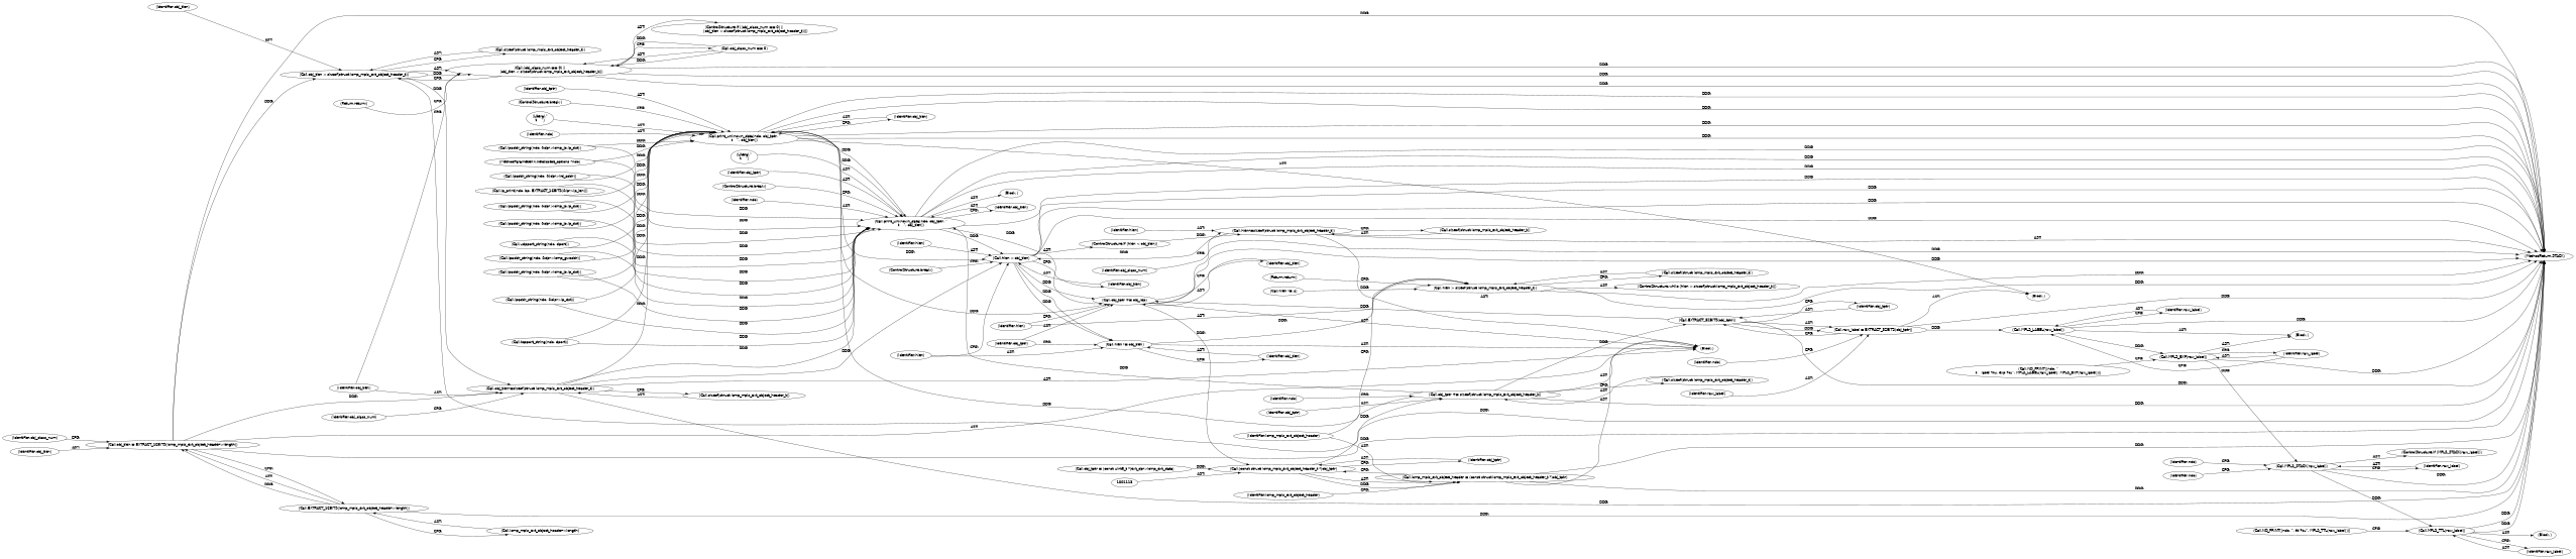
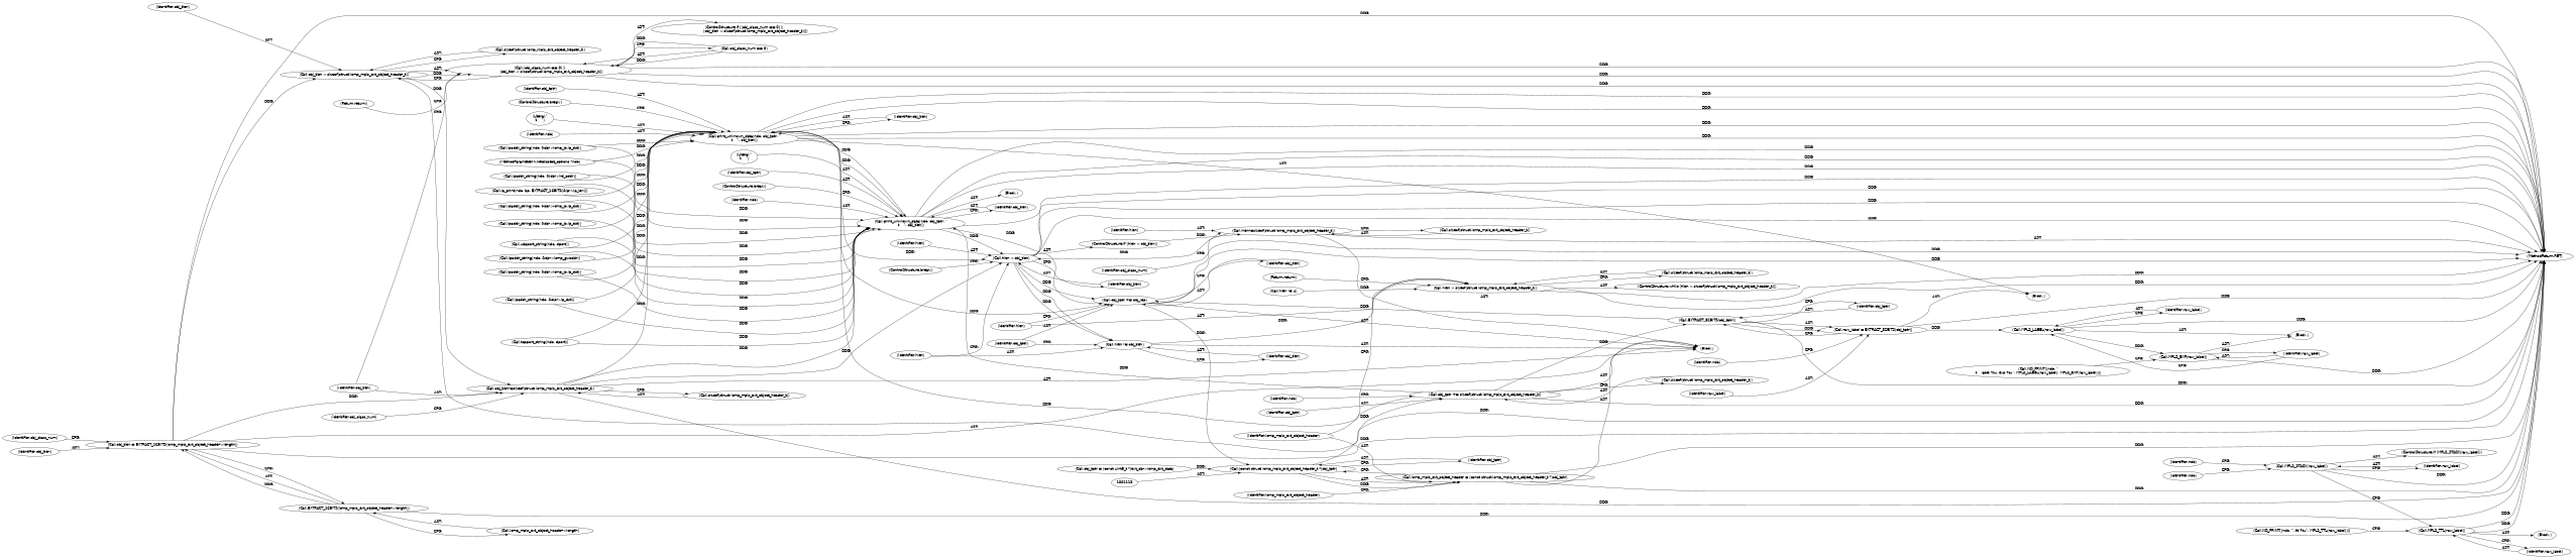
  digraph {
    fontname="DejaVu Sans"
    rankdir=LR
    node [fontname="DejaVu Sans"]
    edge [fontname="DejaVu Sans"]
    n1 [label="(Call,obj_tlen < sizeof(struct icmp_mpls_ext_object_header_t))"]
    n2 [label="(Call,(obj_class_num == 0) ||\n                    (obj_tlen < sizeof(struct icmp_mpls_ext_object_header_t)))"]
    n3 [label="(Call,obj_tlen-=sizeof(struct icmp_mpls_ext_object_header_t))"]
-   n4 [label="(MethodReturn,STACK)"]
+   n4 [label="(MethodReturn,RET)"]
    n5 [label="(Call,sizeof(struct icmp_mpls_ext_object_header_t))"]
    n6 [label="(ControlStructure,if ((obj_class_num == 0) ||\n                    (obj_tlen < sizeof(struct icmp_mpls_ext_object_header_t))))"]
    n7 [label="(Call,obj_class_num == 0)"]
    n8 [label="(Block,)"]
    n9 [label="(Call,print_unknown_data(ndo, obj_tptr, \"\n\t    \", obj_tlen))"]
    n10 [label="(Call,print_unknown_data(ndo, obj_tptr, \"\n\t    \", obj_tlen))"]
    n11 [label="(Call,hlen < obj_tlen)"]
    n12 [label="(Call,sizeof(struct icmp_mpls_ext_object_header_t))"]
    n13 [label="(Call,obj_tlen = EXTRACT_16BITS(icmp_mpls_ext_object_header->length))"]
    n14 [label="(Call,EXTRACT_16BITS(icmp_mpls_ext_object_header->length))"]
    n15 [label="(Call,icmp_mpls_ext_object_header->length)"]
    n16 [label="(Call,obj_tptr += obj_idp)"]
    n17 [label="(Block,)"]
    n18 [label="(Identifier,obj_tlen)"]
    n19 [label="(Block,)"]
    n20 [label="(Identifier,obj_tlen)"]
    n21 [label="(Call,hlen -= obj_tlen)"]
    n22 [label="(Identifier,obj_tlen)"]
    n23 [label="(ControlStructure,if (hlen < obj_tlen))"]
    n24 [label="(Call,(const struct icmp_mpls_ext_object_header_t *)obj_tptr)"]
    n25 [label="(Identifier,obj_tlen)"]
    n26 [label="(Call,hlen > sizeof(struct icmp_mpls_ext_object_header_t))"]
    n27 [label="(Identifier,obj_tlen)"]
    n28 [label="(Call,hlen-=sizeof(struct icmp_mpls_ext_object_header_t))"]
    n29 [label="(Call,sizeof(struct icmp_mpls_ext_object_header_t))"]
    n30 [label="(ControlStructure,while (hlen > sizeof(struct icmp_mpls_ext_object_header_t)))"]
    n31 [label="(Call,sizeof(struct icmp_mpls_ext_object_header_t))"]
    n32 [label="(Call,icmp_mpls_ext_object_header = (const struct icmp_mpls_ext_object_header_t *)obj_tptr)"]
    n33 [label="(Call,obj_tptr += sizeof(struct icmp_mpls_ext_object_header_t))"]
    n34 [label="(Identifier,obj_tptr)"]
    n35 [label="(Call,EXTRACT_32BITS(obj_tptr))"]
    n36 [label="(Call,sizeof(struct icmp_mpls_ext_object_header_t))"]
    n37 [label="(Call,raw_label = EXTRACT_32BITS(obj_tptr))"]
    n38 [label="(Identifier,obj_tptr)"]
    n39 [label="(Call,MPLS_LABEL(raw_label))"]
    n40 [label="(Call,MPLS_EXP(raw_label))"]
    n41 [label="(Block,)"]
    n42 [label="(Identifier,raw_label)"]
    n43 [label="(Call,MPLS_STACK(raw_label))"]
    n44 [label="(Identifier,raw_label)"]
    n45 [label="(Call,MPLS_TTL(raw_label))"]
    n46 [label="(Identifier,raw_label)"]
    n47 [label="(ControlStructure,if (MPLS_STACK(raw_label)))"]
    n48 [label="(Identifier,raw_label)"]
    n49 [label="(Block,)"]
    n50 [label="(Return,return;)"]
    n51 [label="(Identifier,obj_class_num)"]
    n52 [label="(Call,ipaddr_string(ndo, &dp->icmp_ip.ip_dst))"]
    n53 [label="(ControlStructure,break;)"]
    n54 [label="(Call,hlen -= 4)"]
    n55 [label="(Call,ND_PRINT((ndo, \"\n\t    label %u, exp %u\", MPLS_LABEL(raw_label), MPLS_EXP(raw_label))))"]
    n56 [label="(Identifier,obj_tlen)"]
    n57 [label="(Call,ipaddr_string(ndo, &dp->icmp_gwaddr))"]
    n58 [label="(Return,return;)"]
    n59 [label="(Identifier,icmp_mpls_ext_object_header)"]
    n60 [label="(Identifier,raw_label)"]
    n61 [label="(Identifier,ndo)"]
    n62 [label="(Call,ipaddr_string(ndo, &dp->icmp_ip.ip_dst))"]
    n63 [label="(Identifier,ndo)"]
    n64 [label="(Identifier,hlen)"]
    n65 [label="(Identifier,hlen)"]
    n66 [label="(Identifier,obj_class_num)"]
    n67 [label="(Call,ipaddr_string(ndo, &oip->ip_dst))"]
    n68 [label="(Call,ipaddr_string(ndo, &dp->icmp_ip.ip_dst))"]
    n69 [label="(Call,udpport_string(ndo, dport))"]
    n70 [label="(Identifier,obj_tlen)"]
    n71 [label="(Call,obj_tptr = (const uint8_t *)ext_dp->icmp_ext_data)"]
    n72 [label="(Identifier,obj_tptr)"]
    n73 [label="(Literal,\"\n\t    \")"]
    n74 [label="(Identifier,obj_class_num)"]
    n75 [label="(Call,ipaddr_string(ndo, &dp->icmp_ip.ip_dst))"]
    n76 [label="(Identifier,icmp_mpls_ext_object_header)"]
    n77 [label="(Call,ND_PRINT((ndo, \", ttl %u\", MPLS_TTL(raw_label))))"]
    n78 [label="(Identifier,ndo)"]
    n79 [label="(ControlStructure,break;)"]
    n80 [label="(Identifier,obj_tptr)"]
    n81 [label="(Literal,\"\n\t    \")"]
    n82 [label="(Identifier,hlen)"]
    n83 [label="(Identifier,hlen)"]
    n84 [label="(Call,ipaddr_string(ndo, &idp->ird_addr))"]
    n85 [label="(Identifier,obj_tptr)"]
    n86 [label="(Call,ip_print(ndo, bp, EXTRACT_16BITS(&ip->ip_len)))"]
    n87 [label="(Identifier,ndo)"]
    n88 [label="(Identifier,obj_tptr)"]
    n89 [label="(Identifier,obj_tlen)"]
    n90 [label="(Call,tcpport_string(ndo, dport))"]
    n91 [label="(ControlStructure,break;)"]
    n92 [label="(Identifier,ndo)"]
    n93 [label="(Identifier,ndo)"]
    n94 [label="(MethodParameterIn,netdissect_options *ndo)"]
    1001113
    n1 -> n2 [label="AST: "]
    n1 -> n2 [label="DDG: "]
    n1 -> n3 [label="DDG: "]
    n1 -> n4 [label="DDG: "]
    n1 -> n5 [label="CFG: "]
    n2 -> n1 [label="CFG: "]
    n2 -> n4 [label="DDG: "]
    n2 -> n4 [label="DDG: "]
    n2 -> n4 [label="DDG: "]
    n2 -> n6 [label="AST: "]
    n2 -> n7 [label="CFG: "]
    n3 -> n4 [label="DDG: "]
    n3 -> n8 [label="AST: "]
    n3 -> n9 [label="DDG: "]
    n3 -> n10 [label="DDG: "]
    n3 -> n11 [label="DDG: "]
    n3 -> n12 [label="CFG: "]
    n5 -> n1 [label="AST: "]
    n7 -> n2 [label="AST: "]
    n7 -> n2 [label="DDG: "]
    n7 -> n2 [label="DDG: "]
    n9 -> n4 [label="DDG: "]
    n9 -> n4 [label="DDG: "]
    n9 -> n4 [label="DDG: "]
    n9 -> n4 [label="DDG: "]
    n9 -> n10 [label="DDG: "]
    n9 -> n11 [label="DDG: "]
    n9 -> n16 [label="DDG: "]
    n9 -> n17 [label="AST: "]
    n9 -> n18 [label="CFG: "]
    n10 -> n4 [label="DDG: "]
    n10 -> n4 [label="DDG: "]
    n10 -> n4 [label="DDG: "]
    n10 -> n4 [label="DDG: "]
    n10 -> n9 [label="DDG: "]
    n10 -> n11 [label="DDG: "]
    n10 -> n16 [label="DDG: "]
    n10 -> n19 [label="AST: "]
    n10 -> n20 [label="CFG: "]
    n11 -> n4 [label="DDG: "]
    n11 -> n4 [label="DDG: "]
    n11 -> n4 [label="DDG: "]
    n11 -> n16 [label="DDG: "]
    n11 -> n21 [label="DDG: "]
    n11 -> n21 [label="DDG: "]
    n11 -> n22 [label="CFG: "]
    n11 -> n23 [label="AST: "]
    n12 -> n3 [label="AST: "]
    n13 -> n1 [label="DDG: "]
    n13 -> n3 [label="DDG: "]
    n13 -> n4 [label="DDG: "]
    n13 -> n4 [label="DDG: "]
    n13 -> n8 [label="AST: "]
    n13 -> n14 [label="CFG: "]
    n14 -> n4 [label="DDG: "]
    n14 -> n13 [label="AST: "]
    n14 -> n13 [label="DDG: "]
    n14 -> n15 [label="CFG: "]
    n15 -> n14 [label="AST: "]
    n16 -> n4 [label="DDG: "]
    n16 -> n4 [label="DDG: "]
    n16 -> n8 [label="AST: "]
    n16 -> n24 [label="DDG: "]
    n16 -> n25 [label="CFG: "]
    n18 -> n9 [label="AST: "]
    n20 -> n10 [label="AST: "]
    n21 -> n8 [label="AST: "]
    n21 -> n26 [label="DDG: "]
    n21 -> n27 [label="CFG: "]
    n22 -> n11 [label="AST: "]
    n23 -> n28 [label="DDG: "]
    n24 -> n32 [label="AST: "]
    n24 -> n32 [label="DDG: "]
    n24 -> n33 [label="DDG: "]
    n24 -> n34 [label="CFG: "]
    n25 -> n16 [label="AST: "]
    n26 -> n4 [label="DDG: "]
    n26 -> n4 [label="DDG: "]
    n26 -> n29 [label="CFG: "]
    n26 -> n30 [label="AST: "]
    n27 -> n21 [label="AST: "]
    n28 -> n4 [label="AST: "]
    n28 -> n8 [label="AST: "]
    n28 -> n11 [label="DDG: "]
    n28 -> n31 [label="CFG: "]
    n29 -> n26 [label="AST: "]
    n31 -> n28 [label="AST: "]
    n32 -> n4 [label="DDG: "]
    n32 -> n4 [label="DDG: "]
    n32 -> n8 [label="AST: "]
    n32 -> n24 [label="CFG: "]
    n33 -> n4 [label="DDG: "]
    n33 -> n8 [label="AST: "]
    n33 -> n9 [label="DDG: "]
    n33 -> n10 [label="DDG: "]
    n33 -> n35 [label="DDG: "]
    n33 -> n36 [label="CFG: "]
    n34 -> n24 [label="AST: "]
    n35 -> n4 [label="DDG: "]
    n35 -> n16 [label="DDG: "]
    n35 -> n37 [label="AST: "]
    n35 -> n37 [label="DDG: "]
    n35 -> n38 [label="CFG: "]
    n36 -> n33 [label="AST: "]
    n37 -> n4 [label="DDG: "]
    n37 -> n17 [label="AST: "]
    n37 -> n35 [label="CFG: "]
    n37 -> n39 [label="DDG: "]
    n38 -> n35 [label="AST: "]
    n39 -> n4 [label="DDG: "]
    n39 -> n40 [label="DDG: "]
    n39 -> n41 [label="AST: "]
    n39 -> n42 [label="CFG: "]
    n40 -> n4 [label="DDG: "]
    n40 -> n41 [label="AST: "]
-   n40 -> n43 [label="DDG: "]
    n40 -> n44 [label="CFG: "]
    n42 -> n39 [label="AST: "]
    n43 -> n4 [label="DDG: "]
-   n43 -> n45 [label="DDG: "]
+   n43 -> n45 [label="CFG: "]
    n43 -> n46 [label="CFG: "]
    n43 -> n47 [label="AST: "]
    n44 -> n39 [label="CFG: "]
    n44 -> n40 [label="AST: "]
    n45 -> n4 [label="DDG: "]
    n45 -> n4 [label="DDG: "]
    n45 -> n48 [label="CFG: "]
    n45 -> n49 [label="AST: "]
    n46 -> n43 [label="AST: "]
    n48 -> n45 [label="AST: "]
    n50 -> n26 [label="CFG: "]
    n51 -> n28 [label="CFG: "]
    n52 -> n9 [label="DDG: "]
    n52 -> n10 [label="DDG: "]
    n53 -> n11 [label="CFG: "]
    n54 -> n26 [label="DDG: "]
    n55 -> n40 [label="CFG: "]
    n56 -> n2 [label="CFG: "]
    n56 -> n3 [label="AST: "]
    n57 -> n9 [label="DDG: "]
    n57 -> n10 [label="DDG: "]
    n58 -> n2 [label="CFG: "]
    n59 -> n32 [label="CFG: "]
    n60 -> n37 [label="AST: "]
    n61 -> n43 [label="CFG: "]
    n62 -> n9 [label="DDG: "]
    n62 -> n10 [label="DDG: "]
    n63 -> n9 [label="AST: "]
    n64 -> n11 [label="AST: "]
    n65 -> n16 [label="CFG: "]
    n65 -> n26 [label="AST: "]
    n66 -> n3 [label="CFG: "]
    n67 -> n9 [label="DDG: "]
    n67 -> n10 [label="DDG: "]
    n68 -> n9 [label="DDG: "]
    n68 -> n10 [label="DDG: "]
    n69 -> n9 [label="DDG: "]
    n69 -> n10 [label="DDG: "]
    n70 -> n1 [label="AST: "]
    n71 -> n24 [label="DDG: "]
    n72 -> n9 [label="AST: "]
    n73 -> n10 [label="AST: "]
    n74 -> n13 [label="CFG: "]
    n75 -> n9 [label="DDG: "]
    n75 -> n10 [label="DDG: "]
    n76 -> n26 [label="CFG: "]
    n76 -> n32 [label="AST: "]
    n77 -> n45 [label="CFG: "]
    n78 -> n33 [label="CFG: "]
    n79 -> n9 [label="CFG: "]
    n80 -> n33 [label="AST: "]
    n81 -> n9 [label="AST: "]
    n82 -> n11 [label="CFG: "]
    n82 -> n21 [label="AST: "]
    n83 -> n28 [label="AST: "]
    n84 -> n9 [label="DDG: "]
    n84 -> n10 [label="DDG: "]
    n85 -> n10 [label="AST: "]
    n86 -> n9 [label="DDG: "]
    n86 -> n10 [label="DDG: "]
    n87 -> n43 [label="CFG: "]
    n88 -> n16 [label="AST: "]
    n88 -> n21 [label="CFG: "]
    n89 -> n13 [label="AST: "]
    n90 -> n9 [label="DDG: "]
    n90 -> n10 [label="DDG: "]
    n91 -> n10 [label="CFG: "]
    n92 -> n37 [label="CFG: "]
    n93 -> n10 [label="AST: "]
    n94 -> n9 [label="DDG: "]
    n94 -> n10 [label="DDG: "]
    1001113 -> n24 [label="AST: "]
  }
